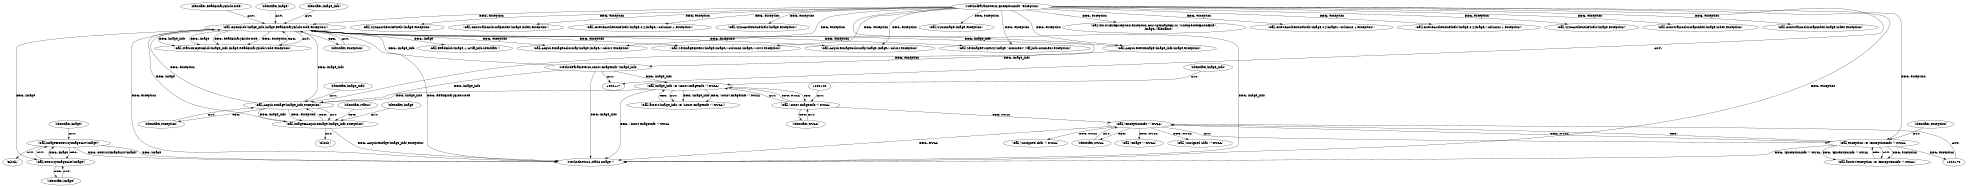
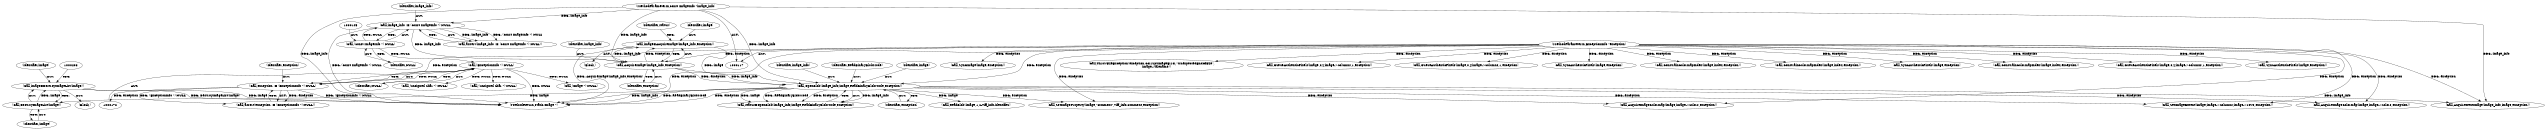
  digraph {
    n1 [label="(Call,image=DestroyImageList(image))"]
    n2 [label="(Call,DestroyImageList(image))"]
    n3 [label="(Block,)"]
    n4 [label="(MethodReturn,static Image *)"]
    n5 [label="(Identifier,image)"]
    n6 [label="(Call,OpenBlob(image_info,image,ReadBinaryBlobMode,exception))"]
    n7 [label="(Call,AcquireImageColormap(image,image->colors,exception))"]
    n8 [label="(Call,AcquireNextImage(image_info,image,exception))"]
    n9 [label="(Call,SetImageExtent(image,image->columns,image->rows,exception))"]
    n10 [label="(Call,AcquireImageColormap(image,image->colors,exception))"]
    n11 [label="(Call,ReadBlob(image,1,&viff_info.identifier))"]
    n12 [label="(Call,SetImageProperty(image,\"comment\",viff_info.comment,exception))"]
    n13 [label="(Call,status=OpenBlob(image_info,image,ReadBinaryBlobMode,exception))"]
    n14 [label="(Identifier,exception)"]
    n15 [label="(Call,AcquireImage(image_info,exception))"]
    n16 [label="(Call,image=AcquireImage(image_info,exception))"]
    n17 [label="(Identifier,exception)"]
    n18 [label="(Block,)"]
    n19 [label="(Call,image_info != (const ImageInfo *) NULL)"]
    n20 [label="(Call,(const ImageInfo *) NULL)"]
    n21 [label="(Call,assert(image_info != (const ImageInfo *) NULL))"]
    n22 [label="(Call,(ExceptionInfo *) NULL)"]
    n23 [label="(Identifier,NULL)"]
    n24 [label="(MethodParameterIn,const ImageInfo *image_info)"]
    1000117
    n26 [label="(Call,exception != (ExceptionInfo *) NULL)"]
    n27 [label="(Call,(Image *) NULL)"]
    n28 [label="(Identifier,NULL)"]
    n29 [label="(Call,(unsigned char *) NULL)"]
    n30 [label="(Call,(unsigned char *) NULL)"]
    n31 [label="(Call,assert(exception != (ExceptionInfo *) NULL))"]
    1000172
    n33 [label="(MethodParameterIn,ExceptionInfo *exception)"]
    n34 [label="(Call,SyncImage(image,exception))"]
    n35 [label="(Call,ThrowFileException(exception,CorruptImageError,\"UnexpectedEndOfFile\",\n          image->filename))"]
    n36 [label="(Call,QueueAuthenticPixels(image,0,y,image->columns,1,exception))"]
    n37 [label="(Call,QueueAuthenticPixels(image,0,y,image->columns,1,exception))"]
    n38 [label="(Call,SyncAuthenticPixels(image,exception))"]
    n39 [label="(Call,ConstrainColormapIndex(image,index,exception))"]
    n40 [label="(Call,ConstrainColormapIndex(image,index,exception))"]
    n41 [label="(Call,SyncAuthenticPixels(image,exception))"]
    n42 [label="(Call,ConstrainColormapIndex(image,index,exception))"]
    n43 [label="(Call,QueueAuthenticPixels(image,0,y,image->columns,1,exception))"]
    n44 [label="(Call,SyncAuthenticPixels(image,exception))"]
    n45 [label="(Identifier,image_info)"]
    n46 [label="(Identifier,image)"]
    n47 [label="(Identifier,ReadBinaryBlobMode)"]
    n48 [label="(Identifier,image)"]
    n49 [label="(Identifier,image_info)"]
    n50 [label="(Identifier,exception)"]
    n51 [label="(Identifier,image_info)"]
    n52 [label="(Identifier,status)"]
    n53 [label="(Identifier,image)"]
+   1000203
    1000145
    n1 -> n2 [label="CFG: "]
    n1 -> n3 [label="AST: "]
    n1 -> n4 [label="DDG: DestroyImageList(image)"]
    n1 -> n4 [label="DDG: image"]
    n2 -> n1 [label="AST: "]
    n2 -> n1 [label="DDG: image"]
    n2 -> n5 [label="CFG: "]
    n5 -> n2 [label="AST: "]
    n6 -> n2 [label="DDG: image"]
    n6 -> n4 [label="DDG: image_info"]
    n6 -> n4 [label="DDG: ReadBinaryBlobMode"]
    n6 -> n4 [label="DDG: exception"]
    n6 -> n7 [label="DDG: exception"]
    n6 -> n8 [label="DDG: image_info"]
    n6 -> n9 [label="DDG: exception"]
    n6 -> n10 [label="DDG: exception"]
    n6 -> n11 [label="DDG: image"]
    n6 -> n12 [label="DDG: exception"]
    n6 -> n13 [label="AST: "]
    n6 -> n13 [label="DDG: image_info"]
    n6 -> n13 [label="DDG: image"]
    n6 -> n13 [label="DDG: ReadBinaryBlobMode"]
    n6 -> n13 [label="DDG: exception"]
    n6 -> n14 [label="CFG: "]
    n13 -> n6 [label="CFG: "]
    n14 -> n6 [label="AST: "]
    n15 -> n6 [label="DDG: image_info"]
    n15 -> n6 [label="DDG: exception"]
    n15 -> n16 [label="AST: "]
    n15 -> n16 [label="DDG: image_info"]
    n15 -> n16 [label="DDG: exception"]
    n15 -> n17 [label="CFG: "]
    n16 -> n4 [label="DDG: AcquireImage(image_info,exception)"]
    n16 -> n6 [label="DDG: image"]
    n16 -> n15 [label="CFG: "]
    n16 -> n18 [label="AST: "]
    n17 -> n15 [label="AST: "]
    n19 -> n4 [label="DDG: (const ImageInfo *) NULL"]
    n19 -> n15 [label="DDG: image_info"]
    n19 -> n20 [label="CFG: "]
    n19 -> n21 [label="AST: "]
    n19 -> n21 [label="DDG: image_info"]
    n19 -> n21 [label="DDG: (const ImageInfo *) NULL"]
    n20 -> n19 [label="AST: "]
    n20 -> n19 [label="DDG: NULL"]
-   n20 -> n22 [label="CFG: NULL"]
+   n20 -> n22 [label="DDG: NULL"]
    n20 -> n23 [label="CFG: "]
    n21 -> n19 [label="CFG: "]
    n22 -> n4 [label="DDG: NULL"]
    n22 -> n26 [label="AST: "]
    n22 -> n26 [label="DDG: NULL"]
    n22 -> n27 [label="DDG: NULL"]
    n22 -> n28 [label="CFG: "]
    n22 -> n29 [label="DDG: NULL"]
    n22 -> n30 [label="DDG: NULL"]
    n23 -> n20 [label="AST: "]
    n24 -> n4 [label="DDG: image_info"]
    n24 -> n6 [label="DDG: image_info"]
-   n8 -> n24 [label="DDG: image_info"]
+   n24 -> n8 [label="DDG: image_info"]
    n24 -> n15 [label="DDG: image_info"]
    n24 -> n19 [label="DDG: image_info"]
    n24 -> 1000117 [label="AST: "]
    n26 -> n4 [label="DDG: (ExceptionInfo *) NULL"]
    n26 -> n22 [label="CFG: "]
    n26 -> n31 [label="AST: "]
    n26 -> n31 [label="DDG: exception"]
    n26 -> n31 [label="DDG: (ExceptionInfo *) NULL"]
    n26 -> 1000172 [label="DDG: exception"]
    n28 -> n22 [label="AST: "]
    n31 -> n26 [label="CFG: "]
    1000172 -> n22 [label="AST: "]
    n33 -> n4 [label="DDG: exception"]
    n33 -> n6 [label="DDG: exception"]
    n33 -> n7 [label="DDG: exception"]
    n33 -> n8 [label="DDG: exception"]
    n33 -> n9 [label="DDG: exception"]
    n33 -> n10 [label="DDG: exception"]
    n33 -> n12 [label="DDG: exception"]
    n33 -> n15 [label="DDG: exception"]
    n33 -> 1000117 [label="AST: "]
    n33 -> n26 [label="DDG: exception"]
    n33 -> n34 [label="DDG: exception"]
    n33 -> n35 [label="DDG: exception"]
    n33 -> n36 [label="DDG: exception"]
    n33 -> n37 [label="DDG: exception"]
    n33 -> n38 [label="DDG: exception"]
    n33 -> n39 [label="DDG: exception"]
    n33 -> n40 [label="DDG: exception"]
    n33 -> n41 [label="DDG: exception"]
    n33 -> n42 [label="DDG: exception"]
    n33 -> n43 [label="DDG: exception"]
    n33 -> n44 [label="DDG: exception"]
    n45 -> n6 [label="AST: "]
    n46 -> n16 [label="AST: "]
    n47 -> n6 [label="AST: "]
    n48 -> n6 [label="AST: "]
    n49 -> n15 [label="AST: "]
    n50 -> n26 [label="AST: "]
    n51 -> n19 [label="AST: "]
    n52 -> n16 [label="CFG: "]
    n53 -> n1 [label="AST: "]
+   1000203 -> n1 [label="CFG: "]
    1000145 -> n20 [label="AST: "]
  }
